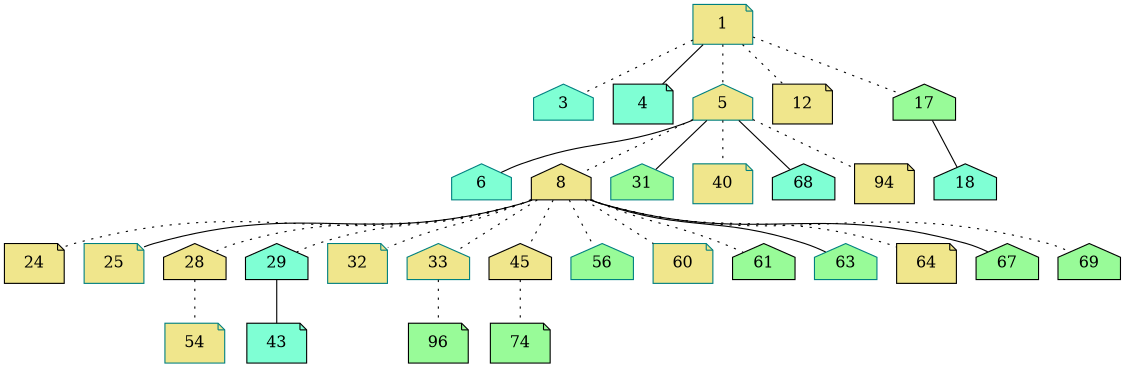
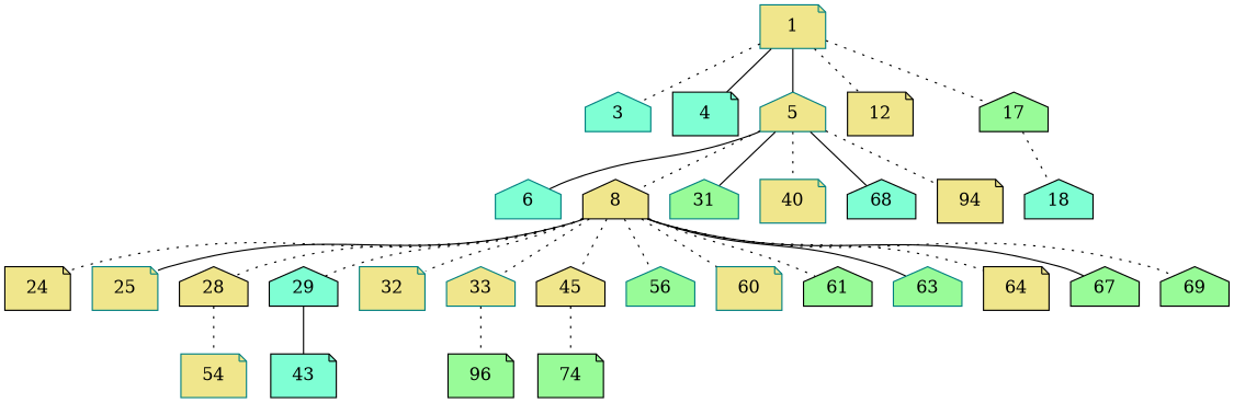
  graph {
    node [color=black fillcolor=khaki shape=house style=filled]
    edge [style=dotted]
    1 [color=teal shape=note super="+2+83+16"]
    3 [color=teal fillcolor=aquamarine super="+14+35"]
    4 [fillcolor=aquamarine shape=note super="+9"]
    5 [color=teal super="+7"]
    12 [shape=note super="+101"]
    17 [fillcolor=palegreen super="+41+99"]
    6 [color=teal fillcolor=aquamarine]
    8 [super="+10+15+20+11"]
    31 [color=teal fillcolor=palegreen]
    40 [color=teal shape=note super="+91"]
    68 [fillcolor=aquamarine super="+89+78"]
    94 [shape=note]
    18 [fillcolor=aquamarine]
    24 [shape=note super="+108+105+27"]
    25 [color=teal shape=note]
    28 [super="+38+34+36"]
    29 [fillcolor=aquamarine super="+44"]
    32 [color=teal shape=note super="+75+100+73"]
    33 [color=teal super="+57+113+53"]
    45 [super="+51"]
    56 [color=teal fillcolor=palegreen]
    60 [color=teal shape=note]
    61 [fillcolor=palegreen super="+79+62"]
    63 [color=teal fillcolor=palegreen super="+77+87"]
    64 [shape=note]
    67 [fillcolor=palegreen]
    69 [fillcolor=palegreen super="+71"]
    54 [color=teal shape=note super="+80"]
    43 [fillcolor=aquamarine shape=note]
    96 [fillcolor=palegreen shape=note]
    74 [fillcolor=palegreen shape=note super="+93"]
    1 -- 3
    1 -- 4 [style=solid]
-   1 -- 5
+   1 -- 5 [style=solid]
    1 -- 12
    1 -- 17
    5 -- 6 [style=solid]
    5 -- 8
    5 -- 31 [style=solid]
    5 -- 40
    5 -- 68 [style=solid]
    5 -- 94
-   17 -- 18 [style=solid]
+   17 -- 18
    8 -- 24
    8 -- 25 [style=solid]
    8 -- 28
    8 -- 29
    8 -- 32
    8 -- 33
    8 -- 45
    8 -- 56
    8 -- 60
    8 -- 61
    8 -- 63 [style=solid]
    8 -- 64
    8 -- 67 [style=solid]
    8 -- 69
    28 -- 54
    29 -- 43 [style=solid]
    33 -- 96
    45 -- 74
  }
